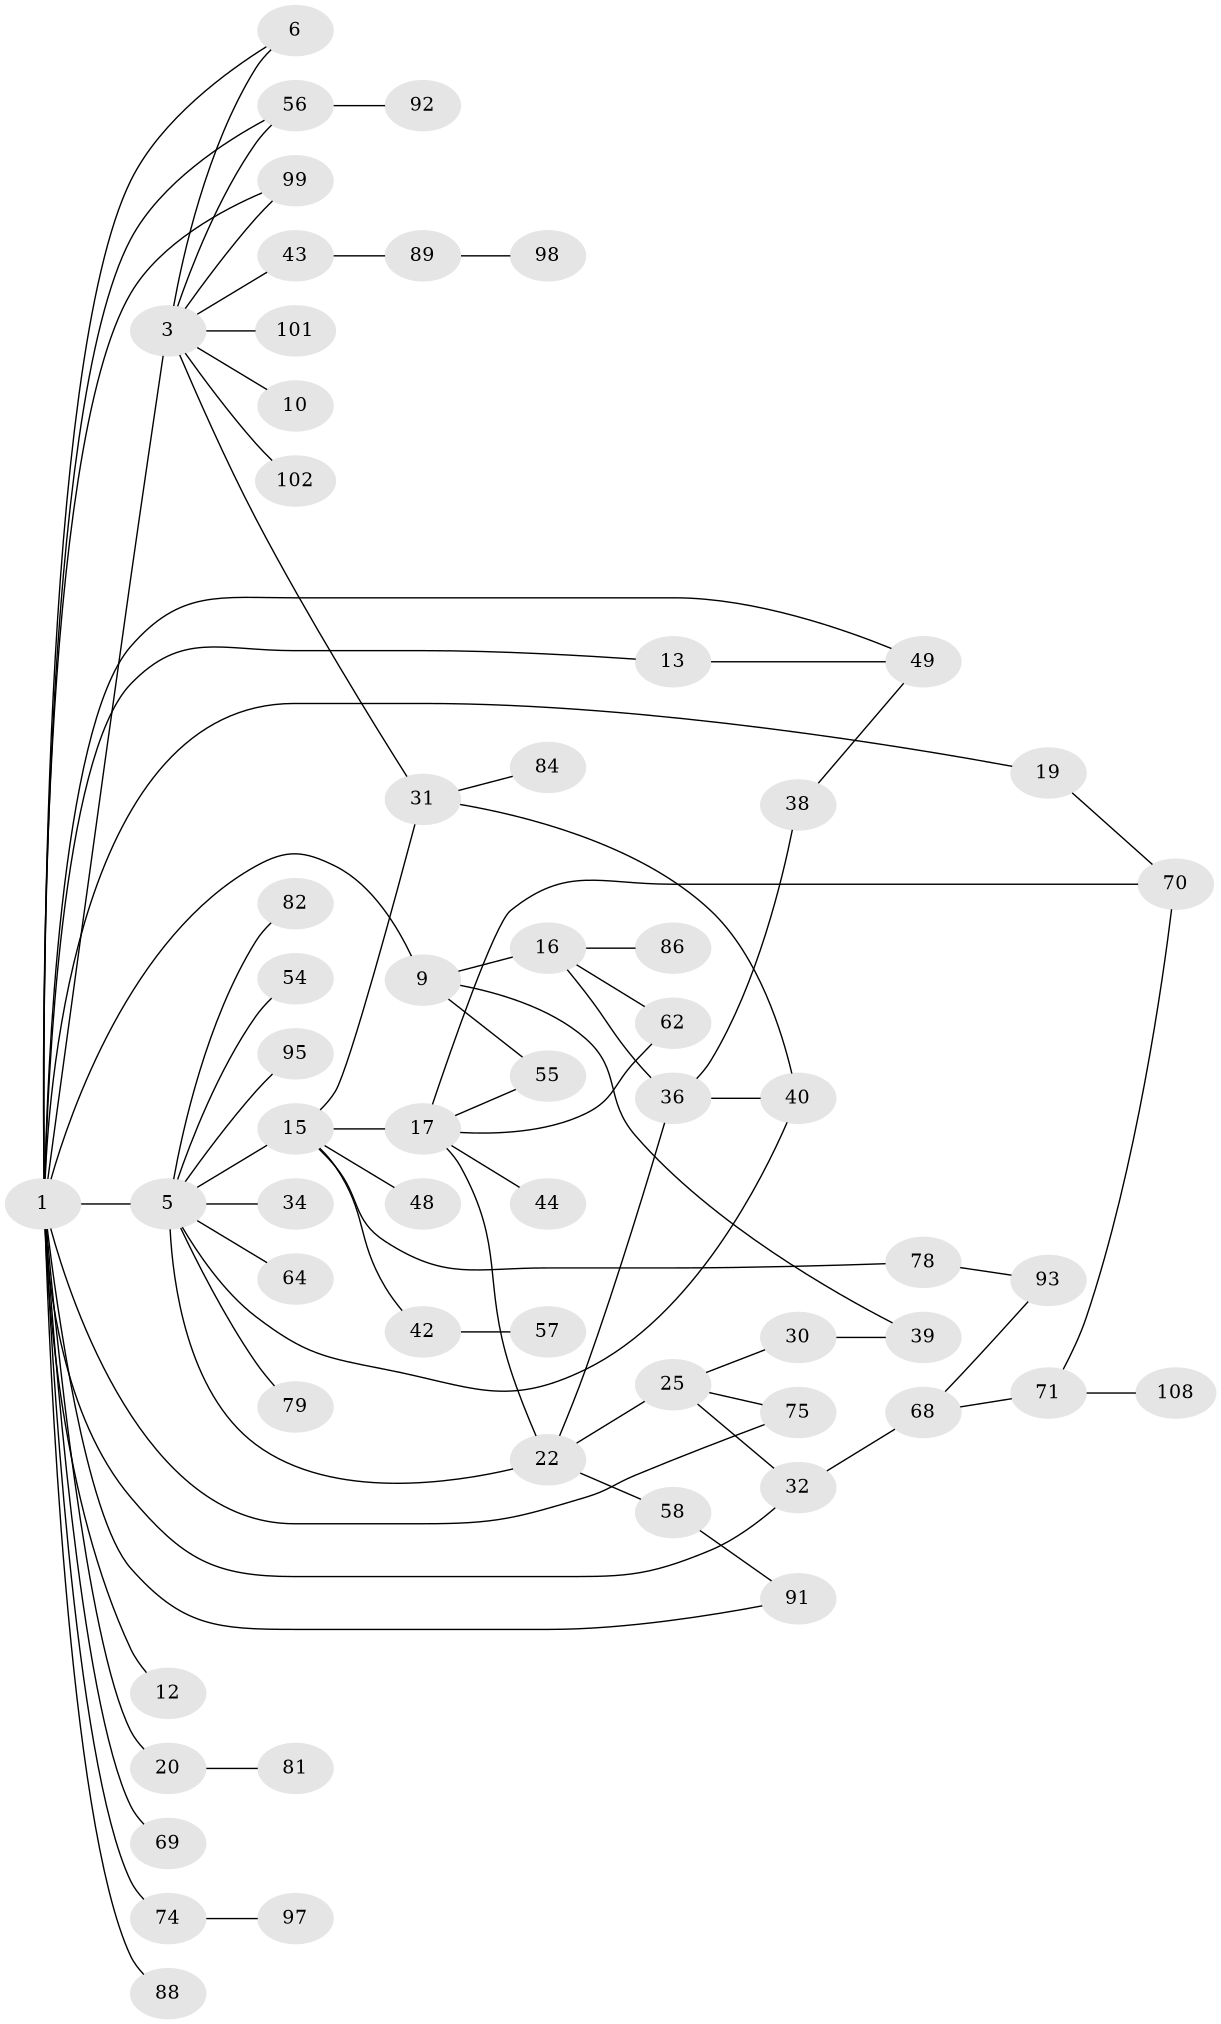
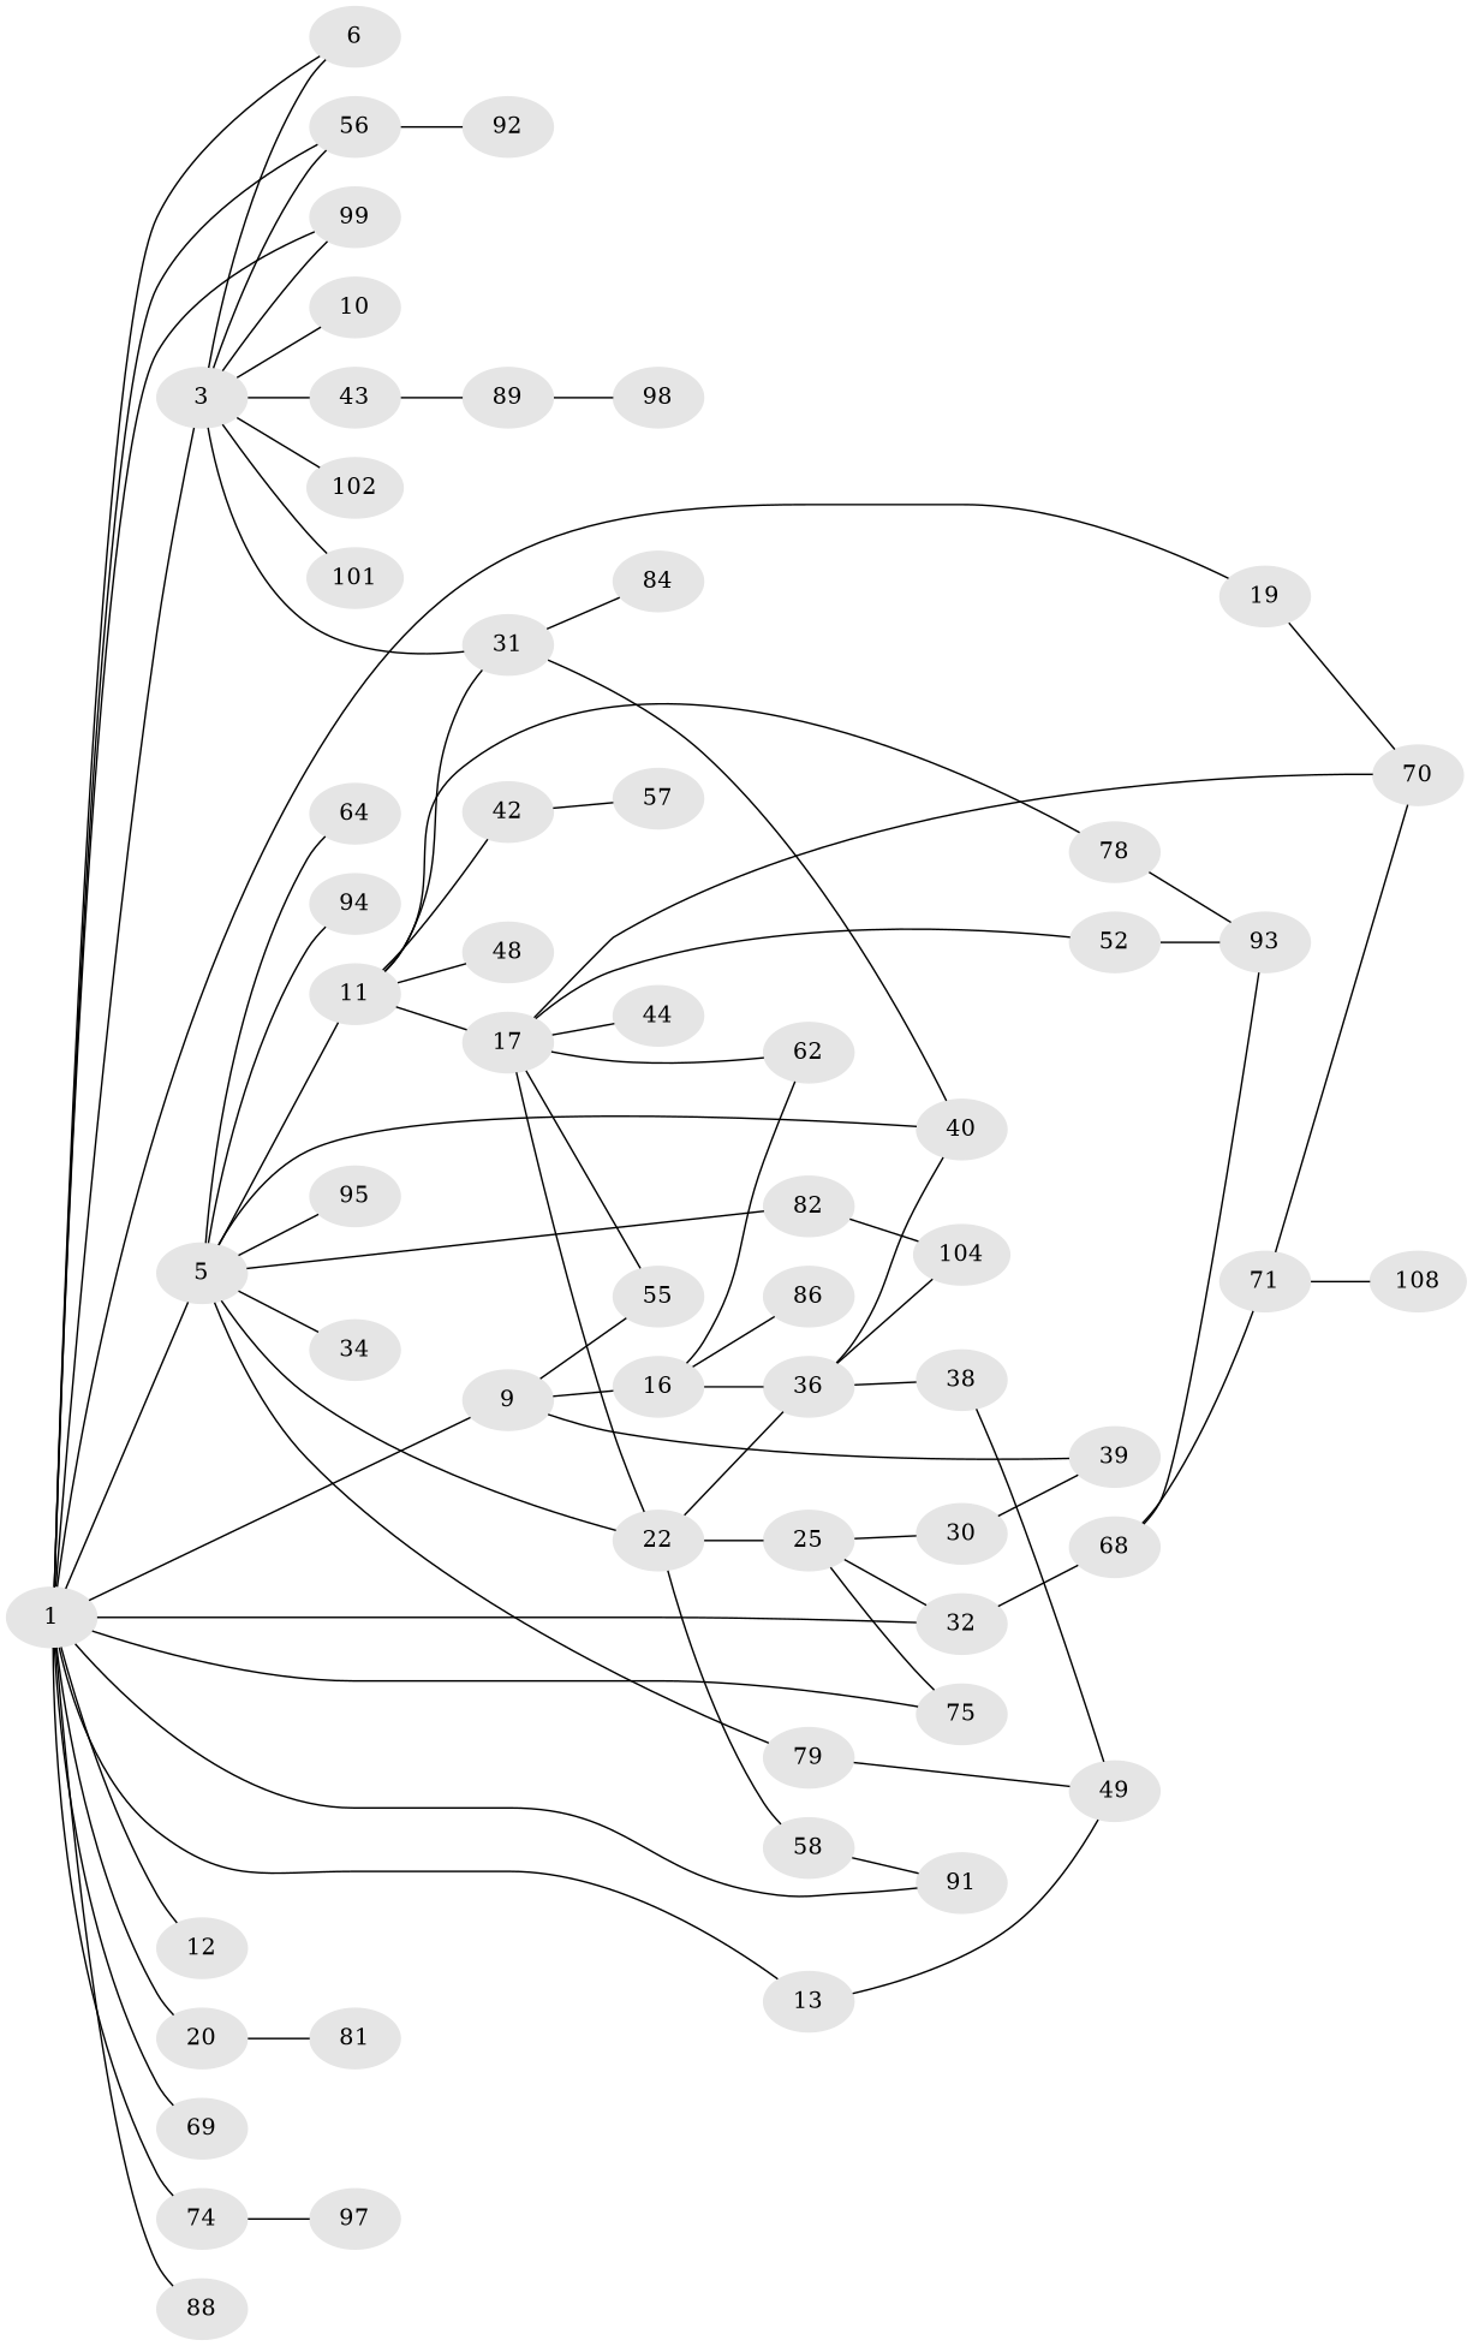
  graph {
    fontname="DejaVu Serif"
    rankdir=LR
    node [color=gray90 fontname="DejaVu Serif" style=filled]
    edge [fontname="DejaVu Serif"]
    1 [super="+8+7+2"]
    3 [super="+4+83+15"]
    5 [super="+27+60+103+26"]
    6 [super="+37"]
    9
    12 [super="+66"]
    13 [super="+116"]
    19 [super="+29"]
    20
    32 [super="+35+107"]
    49 [super="+118"]
    56 [super="+113+80"]
    69
    74
    75
    88
    91 [super="+110"]
    99
    10
    31 [super="+45+53"]
    43 [super="+59+120"]
    n22 [label=102]
    101
-   11 [super="+14" label=15]
+   11 [super="+14"]
    22 [super="+23"]
    34
    40 [super="+112"]
    64
    79
    82
-   94 [label=54]
+   94
    95
    16 [super="+122+24+41"]
    39
    55 [super="+77+63"]
    n36 [label=70 super="+109"]
    81
    68
    92
    97
    84
    89
    17 [super="+18+33"]
    42
    48 [super="+114"]
    78 [super="+111"]
    36 [super="+76"]
    25 [super="+67"]
    58
+   104 [super="+121"]
    62
    86
    44
+   52
    30 [super="+73"]
    57
    93 [super="+96"]
    38
    71
    98
    108
    1 -- 3
    1 -- 5 [weight=2]
    1 -- 6
    1 -- 9
    1 -- 12
    1 -- 13
    1 -- 19
    1 -- 20
    1 -- 32
-   1 -- 49
+   79 -- 49
    1 -- 56
    1 -- 69
    1 -- 74
    1 -- 75
    1 -- 88
    1 -- 91
    1 -- 99
    3 -- 6
    3 -- 56
    3 -- 99
    3 -- 10
    3 -- 31
    3 -- 43
    3 -- n22
    3 -- 101
    5 -- 11
    5 -- 22
    5 -- 34
    5 -- 40
    5 -- 64
    5 -- 79
    5 -- 82
    5 -- 94
    5 -- 95
    9 -- 16
    9 -- 39
    9 -- 55
    13 -- 49
    19 -- n36
    20 -- 81
    32 -- 68
    56 -- 92
    74 -- 97
    31 -- 40
    31 -- 84
    43 -- 89
    11 -- 31
    11 -- 17
    11 -- 42
    11 -- 48
    11 -- 78
    22 -- 36
    22 -- 25
    22 -- 58
+   82 -- 104
    16 -- 36
    16 -- 62
    16 -- 86
    68 -- 93
    68 -- 71
    89 -- 98
    17 -- 22
    17 -- 55
    17 -- n36
    17 -- 62
    17 -- 44
+   17 -- 52
    42 -- 57
    78 -- 93
    36 -- 40
+   36 -- 104
    36 -- 38
    25 -- 32
    25 -- 75
    25 -- 30
    58 -- 91
+   52 -- 93
    30 -- 39
    38 -- 49
    71 -- n36
    71 -- 108
  }
